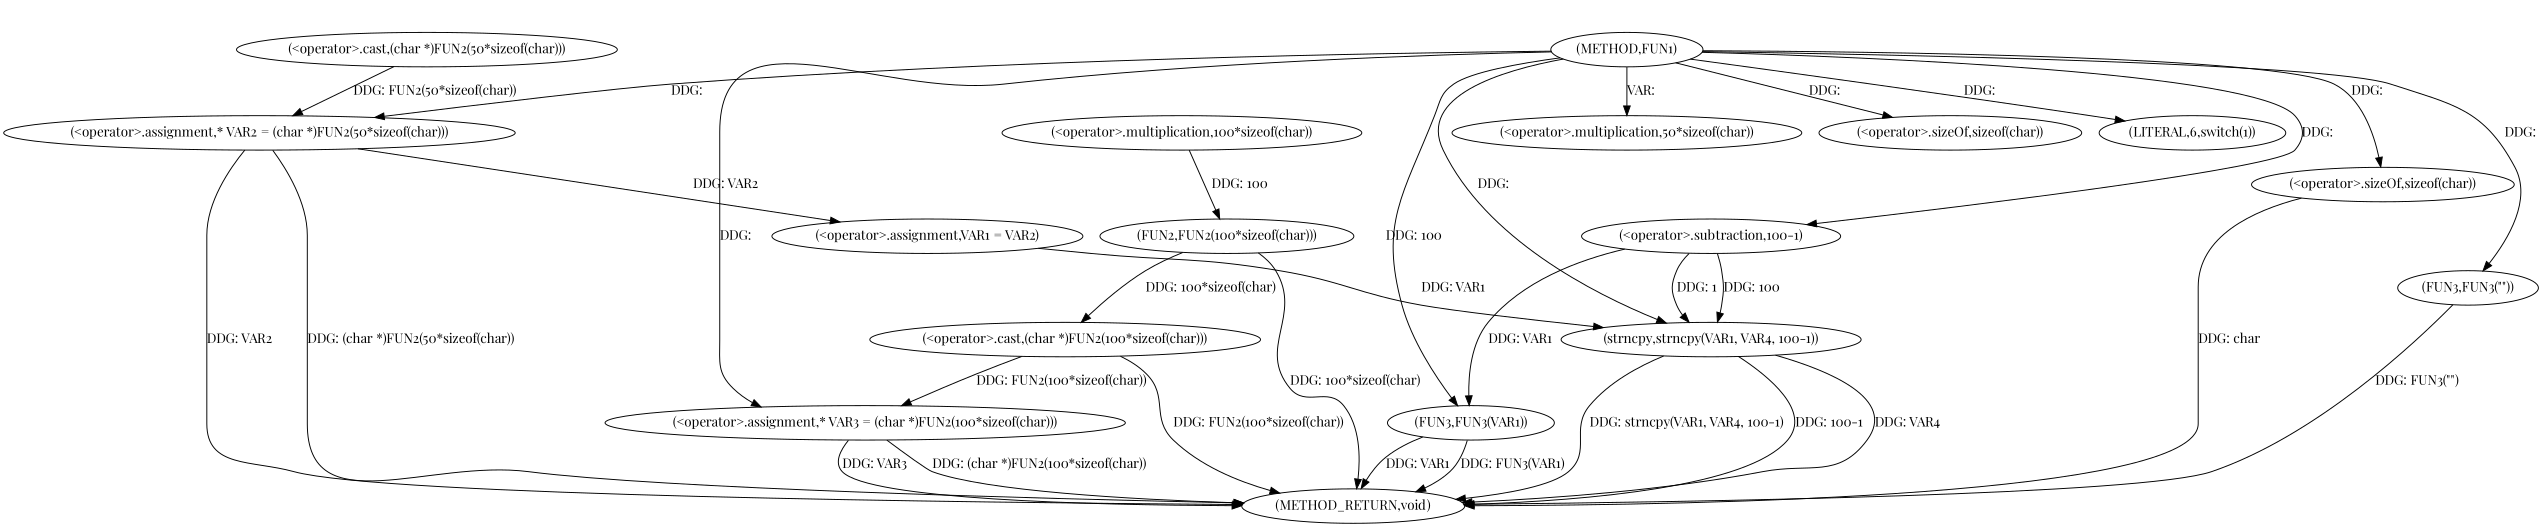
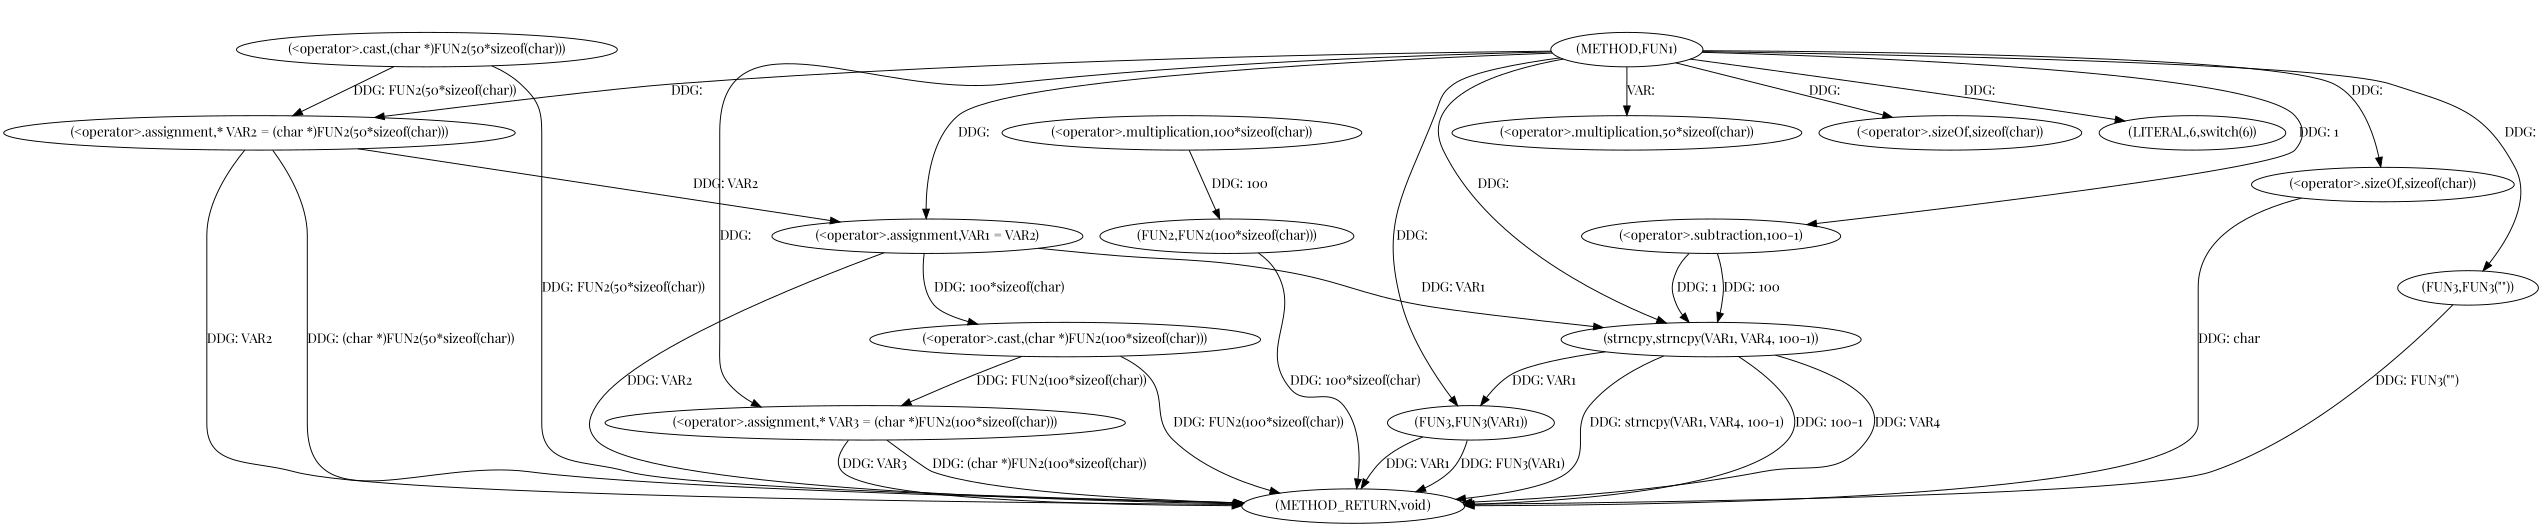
  digraph {
    fontname="Playfair Display"
    node [fontname="Playfair Display"]
    edge [fontname="Playfair Display"]
    n1 [label="(METHOD,FUN1)"]
    n2 [label="(<operator>.assignment,* VAR2 = (char *)FUN2(50*sizeof(char)))"]
    n3 [label="(<operator>.multiplication,50*sizeof(char))"]
    n4 [label="(<operator>.sizeOf,sizeof(char))"]
    n5 [label="(<operator>.assignment,* VAR3 = (char *)FUN2(100*sizeof(char)))"]
    n6 [label="(<operator>.sizeOf,sizeof(char))"]
-   n7 [label="(LITERAL,6,switch(1))"]
+   n7 [label="(LITERAL,6,switch(6))"]
    n8 [label="(<operator>.assignment,VAR1 = VAR2)"]
    n9 [label="(FUN3,FUN3(\"\"))"]
    n10 [label="(strncpy,strncpy(VAR1, VAR4, 100-1))"]
    n11 [label="(<operator>.subtraction,100-1)"]
    n12 [label="(FUN3,FUN3(VAR1))"]
    n13 [label="(METHOD_RETURN,void)"]
    n14 [label="(<operator>.multiplication,100*sizeof(char))"]
    n15 [label="(FUN2,FUN2(100*sizeof(char)))"]
    n16 [label="(<operator>.cast,(char *)FUN2(50*sizeof(char)))"]
    n17 [label="(<operator>.cast,(char *)FUN2(100*sizeof(char)))"]
    n1 -> n2 [label="DDG: "]
    n1 -> n3 [label="VAR: "]
    n1 -> n4 [label="DDG: "]
    n1 -> n5 [label="DDG: "]
    n1 -> n6 [label="DDG: "]
    n1 -> n7 [label="DDG: "]
+   n1 -> n8 [label="DDG: "]
    n1 -> n9 [label="DDG: "]
    n1 -> n10 [label="DDG: "]
-   n1 -> n11 [label="DDG: "]
-   n1 -> n12 [label="DDG: 100"]
+   n1 -> n11 [label="DDG: 1"]
+   n1 -> n12 [label="DDG: "]
    n2 -> n8 [label="DDG: VAR2"]
    n2 -> n13 [label="DDG: VAR2"]
    n2 -> n13 [label="DDG: (char *)FUN2(50*sizeof(char))"]
    n5 -> n13 [label="DDG: (char *)FUN2(100*sizeof(char))"]
    n5 -> n13 [label="DDG: VAR3"]
    n6 -> n13 [label="DDG: char"]
    n8 -> n10 [label="DDG: VAR1"]
+   n8 -> n13 [label="DDG: VAR2"]
    n9 -> n13 [label="DDG: FUN3(\"\")"]
-   n11 -> n12 [label="DDG: VAR1"]
+   n10 -> n12 [label="DDG: VAR1"]
    n10 -> n13 [label="DDG: 100-1"]
    n10 -> n13 [label="DDG: VAR4"]
    n10 -> n13 [label="DDG: strncpy(VAR1, VAR4, 100-1)"]
    n11 -> n10 [label="DDG: 100"]
    n11 -> n10 [label="DDG: 1"]
    n12 -> n13 [label="DDG: VAR1"]
    n12 -> n13 [label="DDG: FUN3(VAR1)"]
    n14 -> n15 [label="DDG: 100"]
    n15 -> n13 [label="DDG: 100*sizeof(char)"]
-   n15 -> n17 [label="DDG: 100*sizeof(char)"]
+   n8 -> n17 [label="DDG: 100*sizeof(char)"]
    n16 -> n2 [label="DDG: FUN2(50*sizeof(char))"]
+   n16 -> n13 [label="DDG: FUN2(50*sizeof(char))"]
    n17 -> n5 [label="DDG: FUN2(100*sizeof(char))"]
    n17 -> n13 [label="DDG: FUN2(100*sizeof(char))"]
  }
